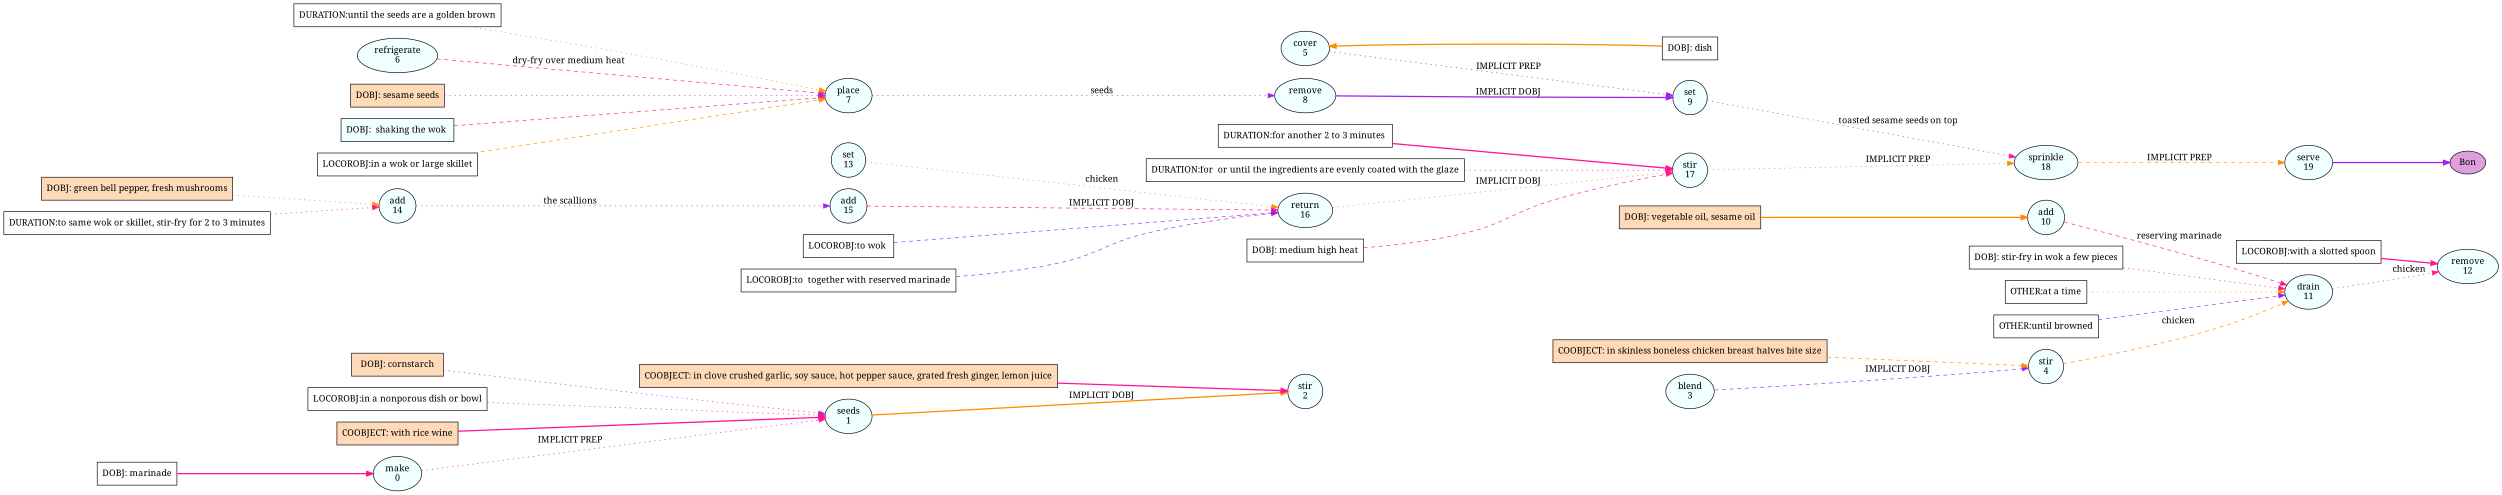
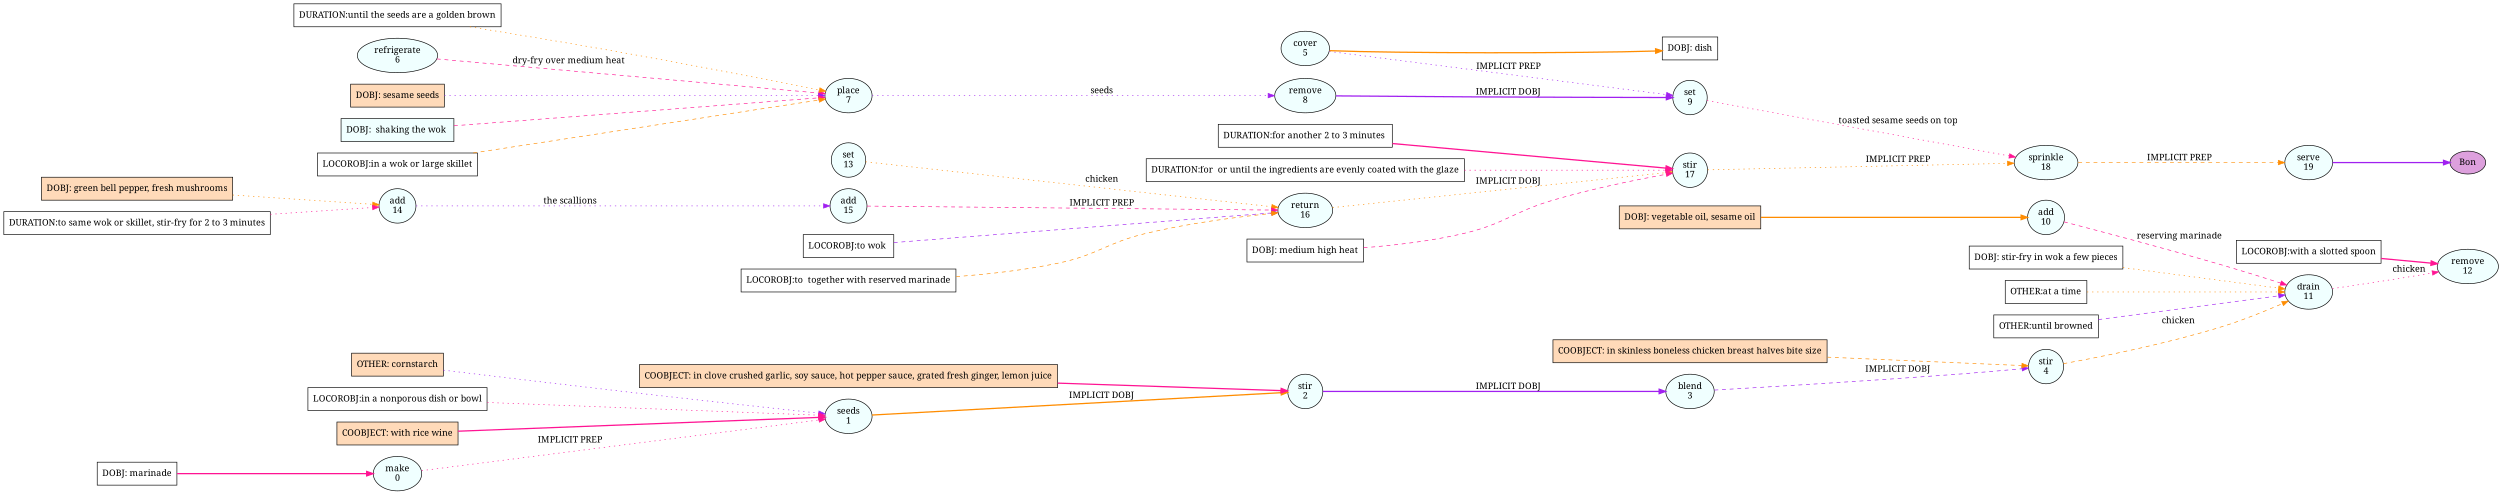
  digraph {
    fontname="Noto Serif"
    rankdir=LR
    node [fillcolor=azure fontname="Noto Serif" shape=box style=filled]
    edge [color=deeppink fontname="Noto Serif" style=dotted]
    n1 [label="make\n0" shape=oval]
    n2 [label="seeds\n1" shape=oval]
    n3 [label="stir\n2" shape=oval]
    n4 [label="blend\n3" shape=oval]
    n5 [label="stir\n4" shape=oval]
    n6 [label="drain\n11" shape=oval]
    n7 [label="remove\n12" shape=oval]
    n8 [label="cover\n5" shape=oval]
    n9 [label="set\n9" shape=oval]
    n10 [label="sprinkle\n18" shape=oval]
    n11 [label="refrigerate\n6" shape=oval]
    n12 [label="place\n7" shape=oval]
    n13 [label="remove\n8" shape=oval]
    n14 [label="serve\n19" shape=oval]
    n15 [label="add\n10" shape=oval]
    n16 [label="set\n13" shape=oval]
    n17 [label="return\n16" shape=oval]
    n18 [label="stir\n17" shape=oval]
    n19 [label="add\n14" shape=oval]
    n20 [label="add\n15" shape=oval]
    n21 [fillcolor=plum label=Bon shape=oval]
    n22 [fillcolor=white label="DOBJ: dish"]
    n23 [fillcolor=white label="DOBJ: marinade"]
    n24 [fillcolor=peachpuff label="DOBJ: vegetable oil, sesame oil"]
    n25 [fillcolor=peachpuff label="DOBJ: green bell pepper, fresh mushrooms"]
    n26 [fillcolor=white label="DURATION:to same wok or skillet, stir-fry for 2 to 3 minutes"]
-   n27 [fillcolor=peachpuff label="DOBJ: cornstarch"]
+   n27 [fillcolor=peachpuff label="OTHER: cornstarch"]
    n28 [fillcolor=white label="LOCOROBJ:in a nonporous dish or bowl"]
    n29 [fillcolor=peachpuff label="COOBJECT: with rice wine"]
    n30 [fillcolor=peachpuff label="COOBJECT: in clove crushed garlic, soy sauce, hot pepper sauce, grated fresh ginger, lemon juice"]
    n31 [fillcolor=peachpuff label="COOBJECT: in skinless boneless chicken breast halves bite size"]
    n32 [fillcolor=peachpuff label="DOBJ: sesame seeds"]
    n33 [label="DOBJ:  shaking the wok "]
    n34 [fillcolor=white label="LOCOROBJ:in a wok or large skillet"]
    n35 [fillcolor=white label="DURATION:until the seeds are a golden brown"]
    n36 [fillcolor=white label="DOBJ: stir-fry in wok a few pieces"]
    n37 [fillcolor=white label="OTHER:at a time"]
    n38 [fillcolor=white label="OTHER:until browned"]
    n39 [fillcolor=white label="LOCOROBJ:with a slotted spoon"]
    n40 [fillcolor=white label="LOCOROBJ:to wok "]
    n41 [fillcolor=white label="LOCOROBJ:to  together with reserved marinade"]
    n42 [fillcolor=white label="DOBJ: medium high heat"]
    n43 [fillcolor=white label="DURATION:for another 2 to 3 minutes "]
    n44 [fillcolor=white label="DURATION:for  or until the ingredients are evenly coated with the glaze"]
    n1 -> n2 [label="IMPLICIT PREP"]
    n2 -> n3 [color=darkorange label="IMPLICIT DOBJ" style=bold]
+   n3 -> n4 [color=purple label="IMPLICIT DOBJ" style=bold]
    n4 -> n5 [color=purple label="IMPLICIT DOBJ" style=dashed]
    n5 -> n6 [color=darkorange label="chicken " style=dashed]
    n6 -> n7 [label=chicken]
    n8 -> n9 [color=purple label="IMPLICIT PREP"]
    n9 -> n10 [label="toasted sesame seeds on top"]
    n10 -> n14 [color=darkorange label="IMPLICIT PREP" style=dashed]
    n11 -> n12 [label="dry-fry over medium heat " style=dashed]
    n12 -> n13 [color=purple label=seeds]
    n13 -> n9 [color=purple label="IMPLICIT DOBJ" style=bold]
    n14 -> n21 [color=purple style=bold]
    n15 -> n6 [label=" reserving marinade " style=dashed]
    n16 -> n17 [color=darkorange label=chicken]
    n17 -> n18 [color=darkorange label="IMPLICIT DOBJ"]
    n18 -> n10 [color=darkorange label="IMPLICIT PREP"]
    n19 -> n20 [color=purple label="the scallions"]
-   n20 -> n17 [label="IMPLICIT DOBJ" style=dashed]
-   n22 -> n8 [color=darkorange style=bold]
+   n20 -> n17 [label="IMPLICIT PREP" style=dashed]
+   n8 -> n22 [color=darkorange style=bold]
    n23 -> n1 [style=bold]
    n24 -> n15 [color=darkorange style=bold]
    n25 -> n19 [color=darkorange]
    n26 -> n19
    n27 -> n2 [color=purple]
    n28 -> n2
    n29 -> n2 [style=bold]
    n30 -> n3 [style=bold]
    n31 -> n5 [color=darkorange style=dashed]
    n32 -> n12 [color=purple]
    n33 -> n12 [style=dashed]
    n34 -> n12 [color=darkorange style=dashed]
    n35 -> n12 [color=darkorange]
-   n36 -> n6
+   n36 -> n6 [color=darkorange]
    n37 -> n6 [color=darkorange]
    n38 -> n6 [color=purple style=dashed]
    n39 -> n7 [style=bold]
    n40 -> n17 [color=purple style=dashed]
-   n41 -> n17 [color=purple style=dashed]
+   n41 -> n17 [color=darkorange style=dashed]
    n42 -> n18 [style=dashed]
    n43 -> n18 [style=bold]
    n44 -> n18
  }
